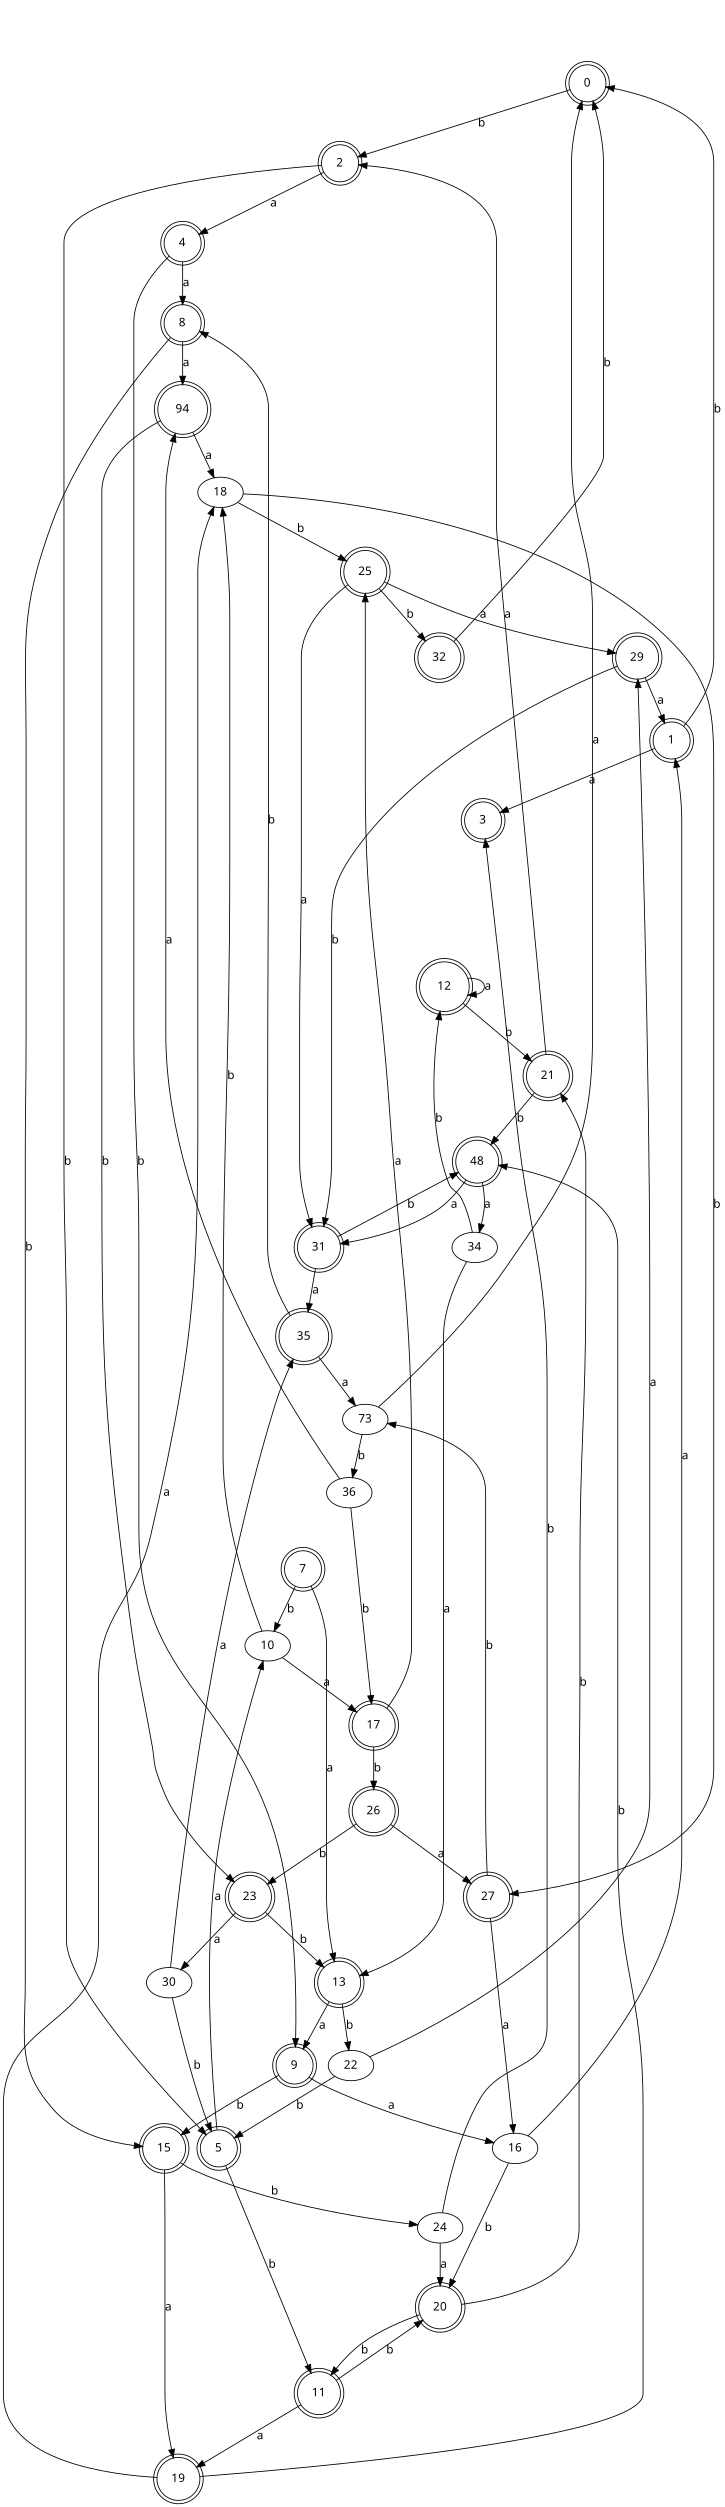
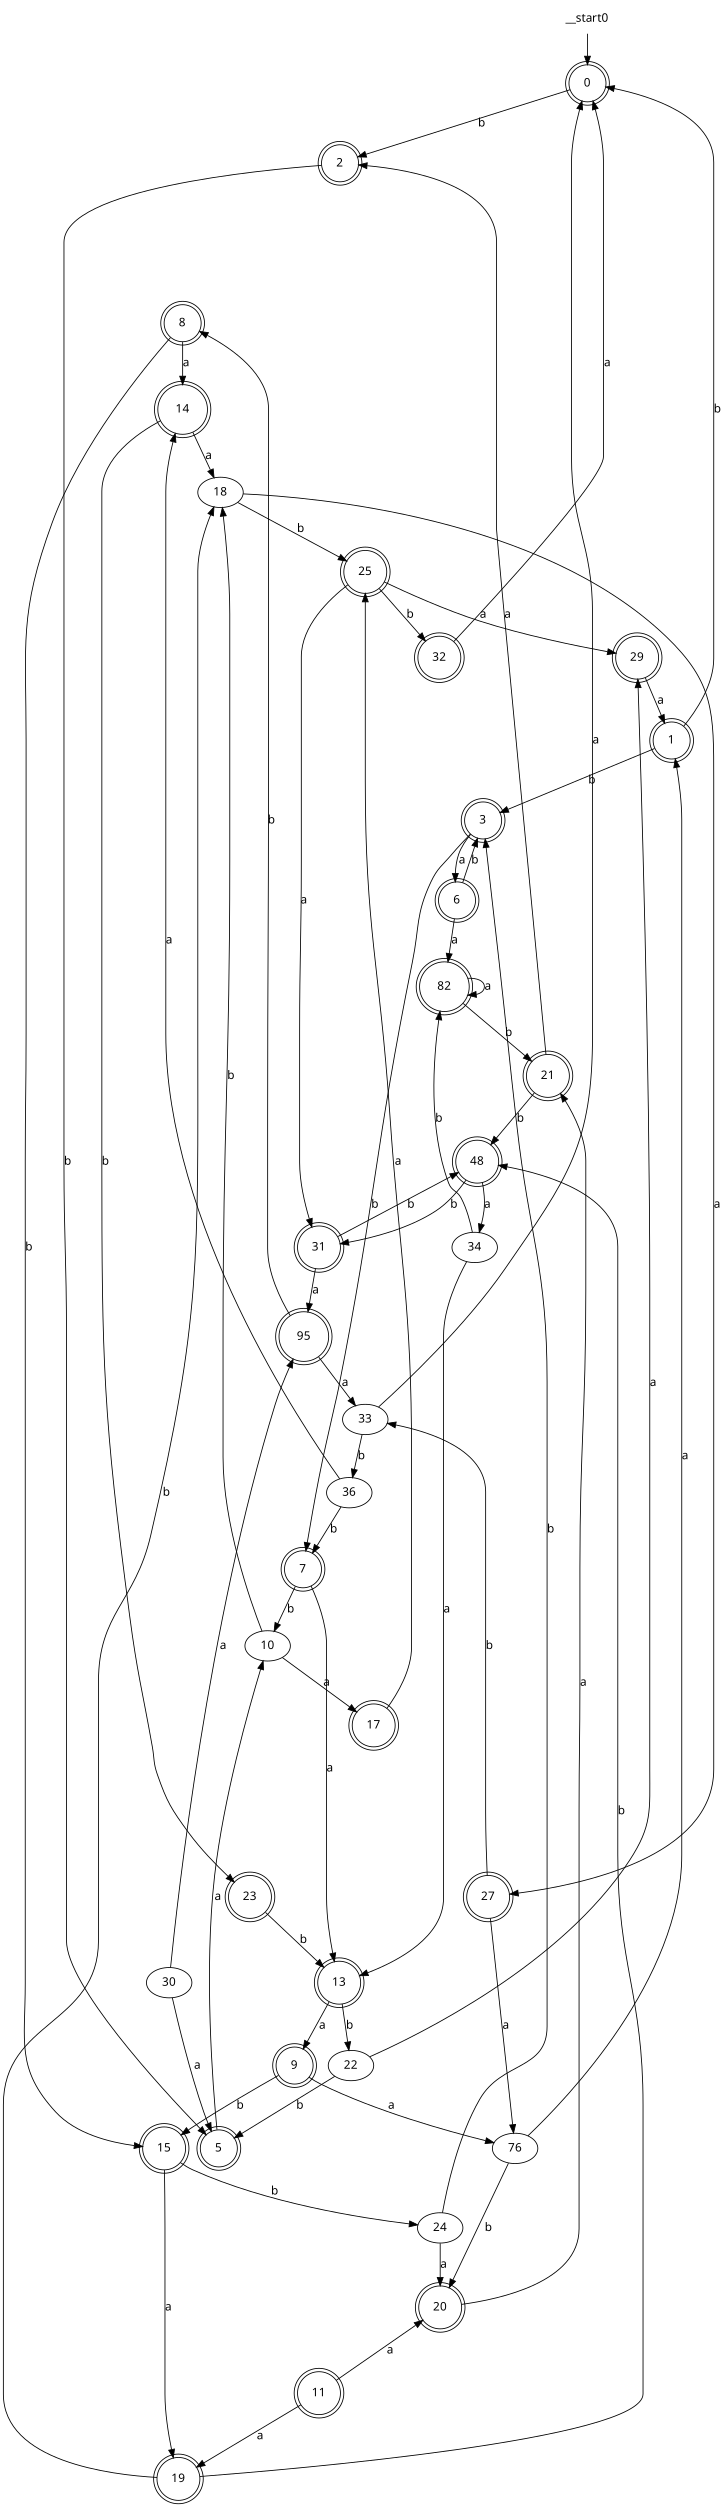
  digraph {
    fontname="Noto Sans"
    node [fontname="Noto Sans" shape=doublecircle]
    edge [fontname="Noto Sans"]
+   __start0 [shape=none]
    0
    2
    1
    3
-   4
    5
+   6
    7
    8
    9
    10 [shape=""]
    11
-   12
+   12 [label=82]
    13
-   14 [label=94]
+   14
    15
-   16 [shape=""]
+   16 [label=76 shape=""]
    17
    18 [shape=""]
    19
    20
    21
    22 [shape=""]
    23
    24 [shape=""]
    25
-   26
    27
    n30 [label=48]
    29
    30 [shape=""]
    31
    32
-   33 [label=73 shape=""]
+   33 [shape=""]
    34 [shape=""]
-   35
+   35 [label=95]
    36 [shape=""]
+   __start0 -> 0
    0 -> 2 [label=b]
-   2 -> 4 [label=a]
    2 -> 5 [label=b]
    1 -> 0 [label=b]
-   1 -> 3 [label=a]
-   4 -> 8 [label=a]
-   4 -> 9 [label=b]
+   1 -> 3 [label=b]
+   3 -> 6 [label=a]
+   3 -> 7 [label=b]
    5 -> 10 [label=a]
-   5 -> 11 [label=b]
+   6 -> 3 [label=b]
+   6 -> 12 [label=a]
    7 -> 10 [label=b]
    7 -> 13 [label=a]
    8 -> 14 [label=a]
    8 -> 15 [label=b]
    9 -> 15 [label=b]
    9 -> 16 [label=a]
    10 -> 17 [label=a]
    10 -> 18 [label=b]
    11 -> 19 [label=a]
-   11 -> 20 [label=b]
+   11 -> 20 [label=a]
    12 -> 12 [label=a]
    12 -> 21 [label=b]
    13 -> 9 [label=a]
    13 -> 22 [label=b]
    14 -> 18 [label=a]
    14 -> 23 [label=b]
    15 -> 19 [label=a]
    15 -> 24 [label=b]
    16 -> 1 [label=a]
    16 -> 20 [label=b]
    17 -> 25 [label=a]
-   17 -> 26 [label=b]
    18 -> 25 [label=b]
-   18 -> 27 [label=b]
-   19 -> 18 [label=a]
+   18 -> 27 [label=a]
+   19 -> 18 [label=b]
    19 -> n30 [label=b]
-   20 -> 11 [label=b]
-   20 -> 21 [label=b]
+   20 -> 21 [label=a]
    21 -> 2 [label=a]
    21 -> n30 [label=b]
    22 -> 5 [label=b]
    22 -> 29 [label=a]
    23 -> 13 [label=b]
-   23 -> 30 [label=a]
    24 -> 3 [label=b]
    24 -> 20 [label=a]
    25 -> 29 [label=a]
    25 -> 31 [label=a]
    25 -> 32 [label=b]
-   26 -> 23 [label=b]
-   26 -> 27 [label=a]
    27 -> 16 [label=a]
    27 -> 33 [label=b]
-   n30 -> 31 [label=a]
+   n30 -> 31 [label=b]
    n30 -> 34 [label=a]
    29 -> 1 [label=a]
-   29 -> 31 [label=b]
-   30 -> 5 [label=b]
+   30 -> 5 [label=a]
    30 -> 35 [label=a]
    31 -> n30 [label=b]
    31 -> 35 [label=a]
-   32 -> 0 [label=b]
+   32 -> 0 [label=a]
    33 -> 0 [label=a]
    33 -> 36 [label=b]
    34 -> 12 [label=b]
    34 -> 13 [label=a]
    35 -> 8 [label=b]
    35 -> 33 [label=a]
    36 -> 14 [label=a]
-   36 -> 17 [label=b]
+   36 -> 7 [label=b]
  }
